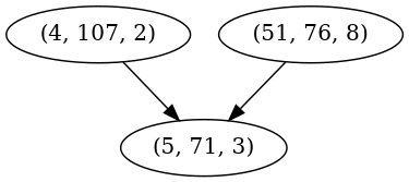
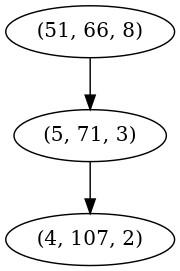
  digraph {
    "(4, 107, 2)"
    "(5, 71, 3)"
-   "(51, 66, 8)" [label="(51, 76, 8)"]
-   "(4, 107, 2)" -> "(5, 71, 3)"
+   "(51, 66, 8)"
+   "(5, 71, 3)" -> "(4, 107, 2)"
    "(51, 66, 8)" -> "(5, 71, 3)"
  }
